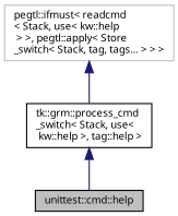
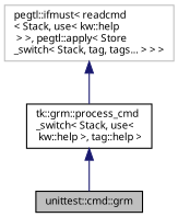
  digraph {
    rankdir=TB
    node [color=black fontname="sans-serif" fontsize=9 shape=record]
    edge [color=midnightblue dir=back fontname="sans-serif" fontsize=9 labelfontname="sans-serif" labelfontsize=9 style=solid]
-   n1 [fillcolor=grey75 fontcolor=black height=0.2 label="unittest::cmd::help" style=filled width=0.4]
+   n1 [fillcolor=grey75 fontcolor=black height=0.2 label="unittest::cmd::grm" style=filled width=0.4]
    n2 [height=0.2 label="tk::grm::process_cmd\l_switch\< Stack, use\<\l kw::help \>, tag::help \>" width=0.4]
    n3 [color=grey75 height=0.2 label="pegtl::ifmust\< readcmd\l\< Stack, use\< kw::help\l \> \>, pegtl::apply\< Store\l_switch\< Stack, tag, tags... \> \> \>" width=0.4]
    n2 -> n1
    n3 -> n2
  }
